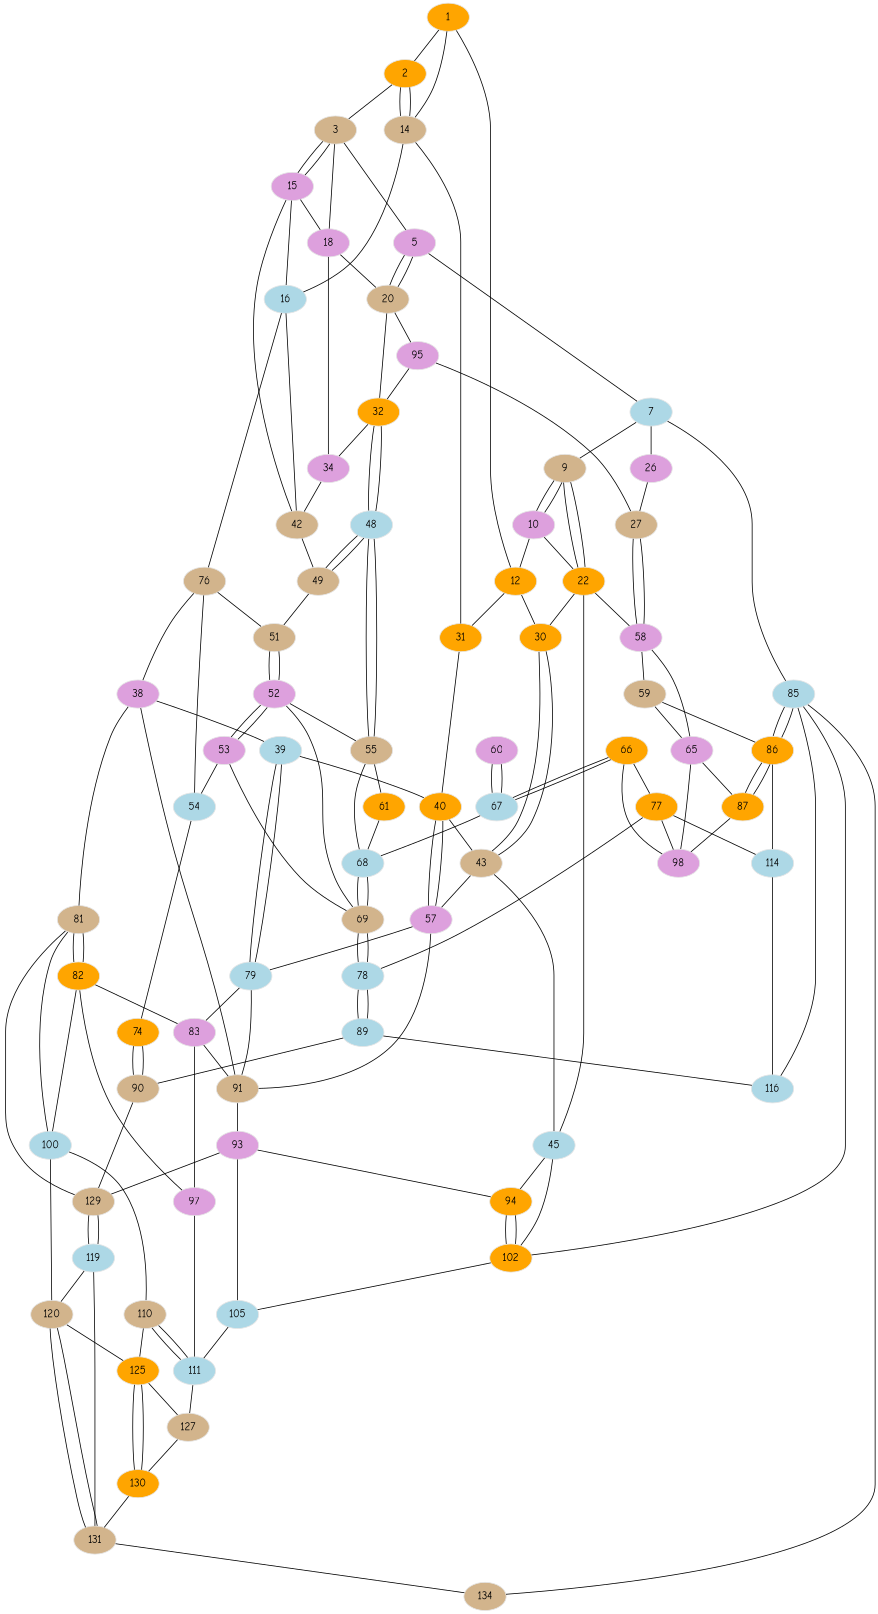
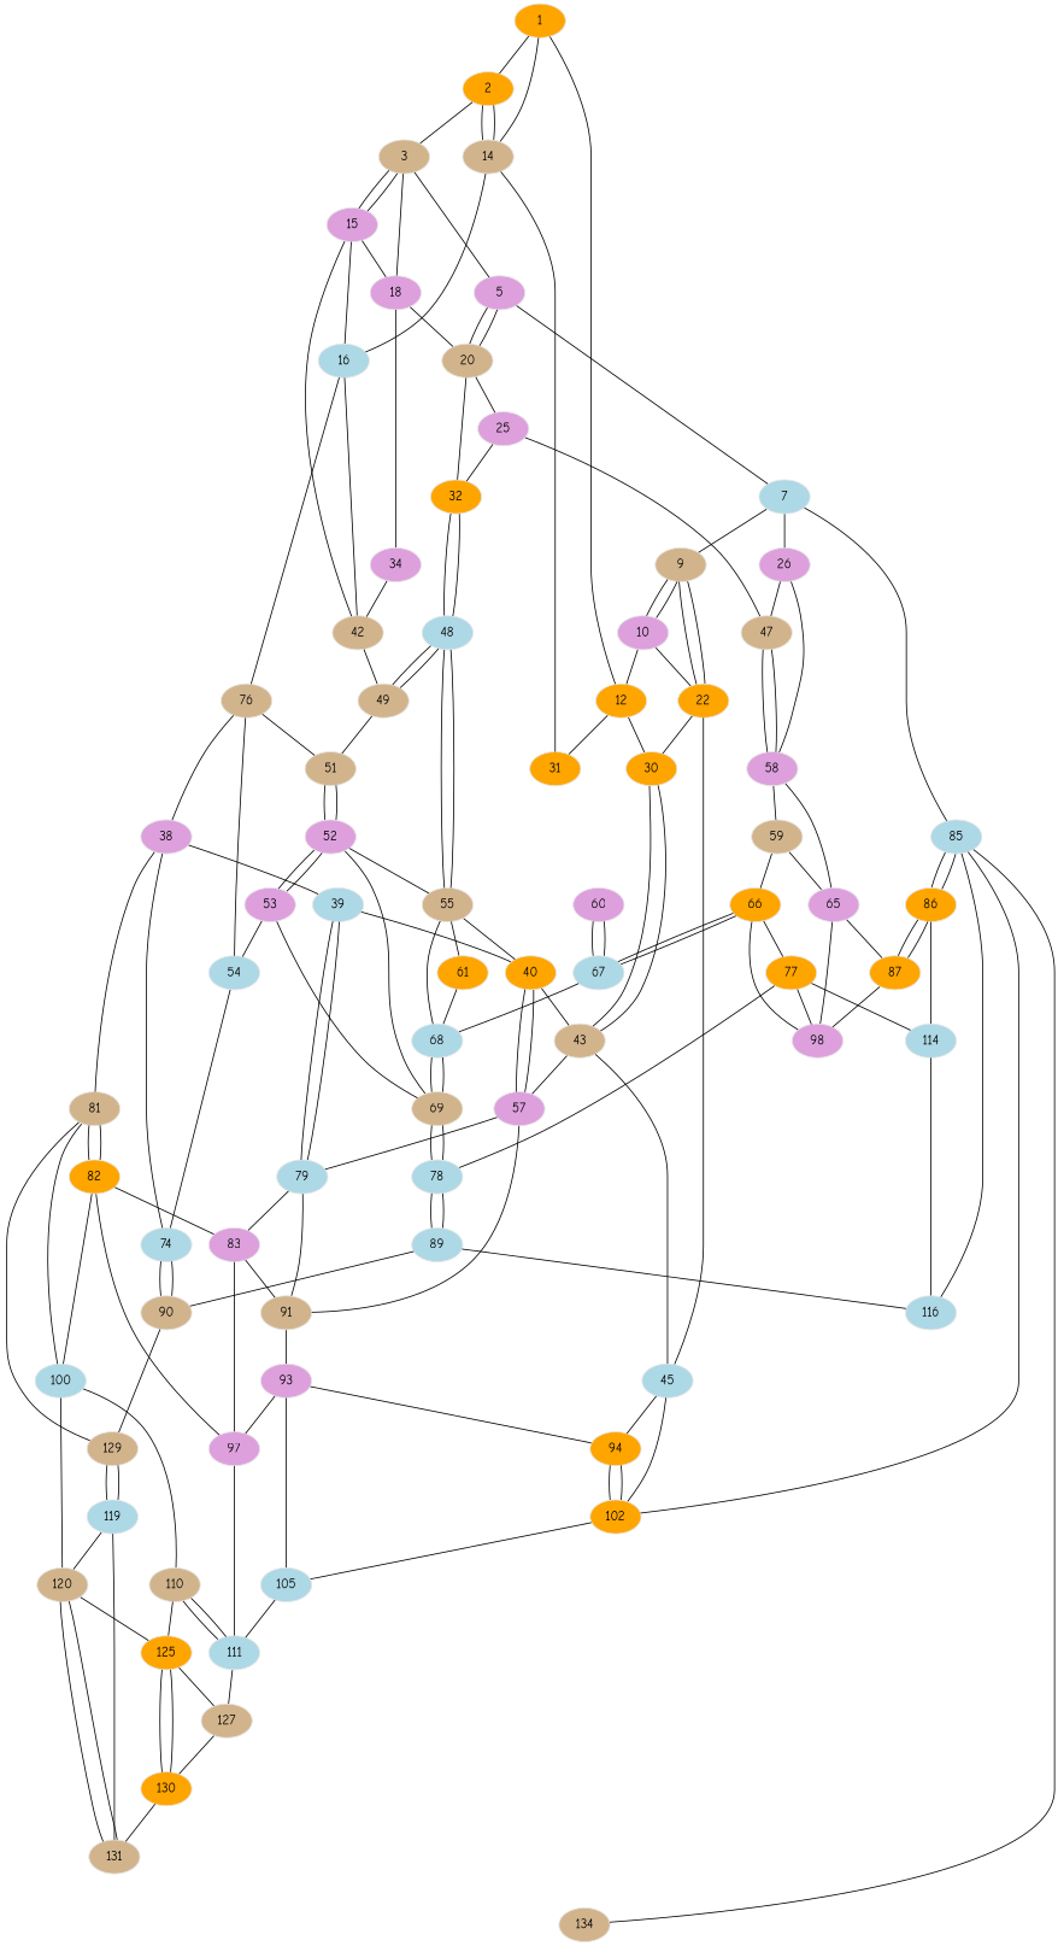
  graph {
    fontname="Comic Neue"
    node [color=gray90 fillcolor=tan fontname="Comic Neue" style=filled]
    edge [fontname="Comic Neue"]
    1 [fillcolor=orange super="+11"]
    2 [fillcolor=orange]
    12 [fillcolor=orange super="+29"]
    14 [super="+17"]
    3 [super="+4"]
    30 [fillcolor=orange]
    31 [fillcolor=orange]
    16 [fillcolor=lightblue super="+35"]
    5 [fillcolor=plum super="+6"]
    15 [fillcolor=plum super="+19"]
    18 [fillcolor=plum super="+21"]
    7 [fillcolor=lightblue super="+8"]
    20 [super="+24"]
    42 [super="+47"]
    34 [fillcolor=plum]
    9
    26 [fillcolor=plum super="+50"]
    85 [fillcolor=lightblue super="+107"]
-   25 [fillcolor=plum super="+28" label=95]
+   25 [fillcolor=plum super="+28"]
    32 [fillcolor=orange super="+33"]
    10 [fillcolor=plum super="+13"]
    22 [fillcolor=orange super="+23"]
-   27
+   27 [label=47]
    58 [fillcolor=plum super="+63"]
    102 [fillcolor=orange super="+106"]
    86 [fillcolor=orange super="+128"]
    116 [fillcolor=lightblue super="+133"]
    134
    45 [fillcolor=lightblue super="+46"]
    43 [super="+44"]
    40 [fillcolor=orange super="+41"]
    n32 [label=76 super="+37"]
    49
    38 [fillcolor=plum super="+75"]
    51
    54 [fillcolor=lightblue super="+73"]
    48 [fillcolor=lightblue]
    94 [fillcolor=orange]
    59 [super="+64"]
    65 [fillcolor=plum super="+88"]
    57 [fillcolor=plum super="+80"]
    55 [super="+62"]
    39 [fillcolor=lightblue]
-   74 [fillcolor=orange]
+   74 [fillcolor=lightblue]
    81 [super="+99"]
    52 [fillcolor=plum super="+56"]
    79 [fillcolor=lightblue super="+84"]
    90 [super="+108"]
    82 [fillcolor=orange super="+96"]
    100 [fillcolor=lightblue super="+101"]
    n51 [label=129]
    91 [super="+92"]
    83 [fillcolor=plum super="+95"]
    105 [fillcolor=lightblue super="+124"]
    61 [fillcolor=orange]
    68 [fillcolor=lightblue super="+71"]
    53 [fillcolor=plum super="+72"]
    69 [super="+70"]
    78 [fillcolor=lightblue]
    93 [fillcolor=plum super="+104"]
    66 [fillcolor=orange super="+76"]
    87 [fillcolor=orange]
    98 [fillcolor=plum super="+112"]
    60 [fillcolor=plum]
    67 [fillcolor=lightblue]
    77 [fillcolor=orange super="+113"]
    114 [fillcolor=lightblue super="+115"]
    89 [fillcolor=lightblue super="+117"]
    97 [fillcolor=plum super="+103"]
    110
    120 [super="+121"]
    119 [fillcolor=lightblue super="+122"]
    111 [fillcolor=lightblue super="+123"]
    127 [super="+129"]
    125 [fillcolor=orange super="+126"]
    131 [super="+132"]
    130 [fillcolor=orange]
    1 -- 2
    1 -- 12
    1 -- 14
    2 -- 14
    2 -- 14
    2 -- 3
    12 -- 30
    12 -- 31
    14 -- 31
    14 -- 16
    3 -- 5
    3 -- 15
    3 -- 15
    3 -- 18
    30 -- 43
    30 -- 43
-   31 -- 40
+   55 -- 40
    16 -- 42
    16 -- n32
    5 -- 7
    5 -- 20
    5 -- 20
    15 -- 16
    15 -- 18
    15 -- 42
    18 -- 20
    18 -- 34
    7 -- 9
    7 -- 26 [weight=2]
    7 -- 85
    20 -- 25
    20 -- 32
    42 -- 49
    34 -- 42
    9 -- 10
    9 -- 10
    9 -- 22
    9 -- 22
    26 -- 27
-   22 -- 58
+   26 -- 58
    85 -- 102
    85 -- 86
    85 -- 86
    85 -- 116
    85 -- 134
    25 -- 32
    25 -- 27
-   32 -- 34
    32 -- 48
    32 -- 48
    10 -- 12
    10 -- 22
    22 -- 30
    22 -- 45
    27 -- 58
    27 -- 58
    58 -- 59
    58 -- 65
    102 -- 105
    86 -- 87
    86 -- 87
    86 -- 114 [weight=2]
    45 -- 102
    45 -- 94
    43 -- 45
    43 -- 57
    40 -- 43
    40 -- 57
    40 -- 57
    n32 -- 38
    n32 -- 51
    n32 -- 54
    49 -- 51
    38 -- 39
-   38 -- 91
+   38 -- 74
    38 -- 81
    51 -- 52
    51 -- 52
    54 -- 74
    48 -- 49
    48 -- 49
    48 -- 55
    48 -- 55
    94 -- 102
    94 -- 102
    59 -- 65
-   59 -- 86
+   59 -- 66
    65 -- 87
    65 -- 98
    57 -- 79
    57 -- 91
    55 -- 61
    55 -- 68
    39 -- 40
    39 -- 79
    39 -- 79
    74 -- 90
    74 -- 90
    81 -- 82
    81 -- 82
    81 -- 100
    81 -- n51
    52 -- 55
    52 -- 53
    52 -- 53
    52 -- 69
    79 -- 91
    79 -- 83
    90 -- n51
    82 -- 100
    82 -- 83
    82 -- 97
    100 -- 110
    100 -- 120
    n51 -- 119
    n51 -- 119
    91 -- 93
    83 -- 91
    83 -- 97
    105 -- 111
    61 -- 68
    68 -- 69
    68 -- 69
    53 -- 54 [weight=2]
    53 -- 69
    69 -- 78
    69 -- 78
    78 -- 89
    78 -- 89
    93 -- 94
    93 -- 105
-   93 -- n51
+   93 -- 97
    66 -- 98
    66 -- 67
    66 -- 67
    66 -- 77
    87 -- 98
    60 -- 67
    60 -- 67
    67 -- 68
    77 -- 78
    77 -- 98
    77 -- 114
    114 -- 116
    89 -- 116
    89 -- 90
    97 -- 111
    110 -- 111
    110 -- 111
    110 -- 125
    120 -- 125
    120 -- 131
    120 -- 131
    119 -- 120
    119 -- 131
    111 -- 127
    127 -- 130
    125 -- 127
    125 -- 130
    125 -- 130
-   131 -- 134
    130 -- 131
  }
